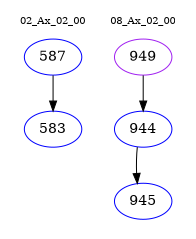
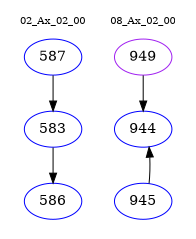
  digraph {
    node [color=blue]
    edge [color=black]
    n1 [label=583]
    n2 [label=587]
+   n3 [label=586]
    n4 [label=944]
    n5 [label=945]
    n6 [color=purple label=949]
    subgraph cluster_1 {
      color=white
      fontsize=10
      label="02_Ax_02_00"
      n1
      n2
+     n3
    }
    subgraph cluster_2 {
      color=white
      fontsize=10
      label="08_Ax_02_00"
      n4
      n5
      n6
    }
+   n1 -> n3
    n2 -> n1
-   n4 -> n5
+   n5 -> n4
    n6 -> n4
  }
